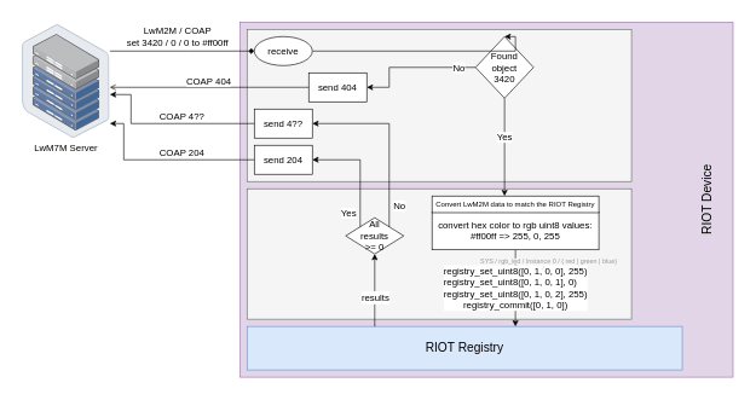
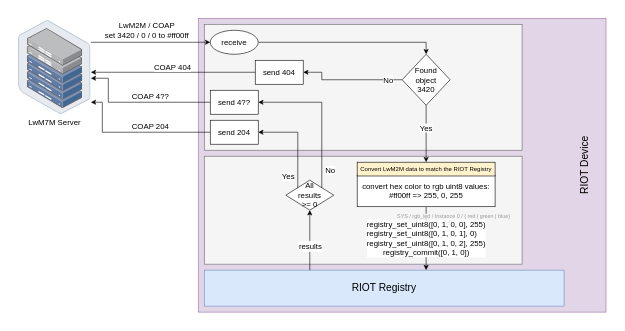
  <mxCell id="0" />
  <mxCell id="1" parent="0" />
  <mxCell id="2" value="" style="rounded=0;whiteSpace=wrap;html=1;strokeColor=none;" parent="1" vertex="1"><mxGeometry x="20" width="1000" height="510" as="geometry" y="20" /></mxCell>
  <mxCell id="3" value="&lt;font style=&quot;font-size: 17px&quot;&gt;RIOT Device&lt;/font&gt;" style="rounded=0;whiteSpace=wrap;html=1;fillColor=#e1d5e7;strokeColor=#9673a6;horizontal=0;align=center;verticalAlign=bottom;spacingBottom=22;" parent="1" vertex="1"><mxGeometry x="330" y="30" width="680" height="490" as="geometry" /></mxCell>
  <mxCell id="4" value="" style="rounded=0;whiteSpace=wrap;html=1;fillColor=#f5f5f5;strokeColor=#666666;fontColor=#333333;" parent="1" vertex="1"><mxGeometry x="340" y="260" width="530" height="180" as="geometry" /></mxCell>
  <mxCell id="5" value="" style="rounded=0;whiteSpace=wrap;html=1;fillColor=#f5f5f5;strokeColor=#666666;fontColor=#333333;" parent="1" vertex="1"><mxGeometry x="340" y="40" width="530" height="210" as="geometry" /></mxCell>
  <mxCell id="6" value="&lt;font style=&quot;font-size: 13px&quot;&gt;LwM7M Server&lt;/font&gt;" style="points=[];aspect=fixed;html=1;align=center;shadow=0;dashed=0;image;image=img/lib/allied_telesis/storage/Datacenter_Server_Half_Rack_ToR.svg;" parent="1" vertex="1"><mxGeometry x="30" y="33" width="120.83" height="157" as="geometry" /></mxCell>
- <mxCell id="7" value="&lt;font style=&quot;font-size: 13px&quot;&gt;LwM2M / COAP&lt;br&gt;set 3420 / 0 / 0 to #ff00ff&lt;/font&gt;" style="edgeStyle=elbowEdgeStyle;rounded=0;html=1;endArrow=diamond;" parent="1" source="6" target="19" edge="1"><mxGeometry x="-0.064" y="20" relative="1" as="geometry"><mxPoint x="170" y="-130" as="sourcePoint" /><mxPoint x="360" y="100" as="targetPoint" /><Array as="points"><mxPoint x="260" y="70" /><mxPoint x="140" y="70" /></Array><mxPoint as="offset" /></mxGeometry></mxCell>
+ <mxCell id="7" value="&lt;font style=&quot;font-size: 13px&quot;&gt;LwM2M / COAP&lt;br&gt;set 3420 / 0 / 0 to #ff00ff&lt;/font&gt;" style="edgeStyle=elbowEdgeStyle;rounded=0;html=1;" parent="1" source="6" target="19" edge="1"><mxGeometry x="-0.064" y="20" relative="1" as="geometry"><mxPoint x="170" y="-130" as="sourcePoint" /><mxPoint x="360" y="100" as="targetPoint" /><Array as="points"><mxPoint x="260" y="70" /><mxPoint x="140" y="70" /></Array><mxPoint as="offset" /></mxGeometry></mxCell>
  <mxCell id="8" value="&lt;font style=&quot;font-size: 13px&quot;&gt;No&lt;/font&gt;" style="edgeStyle=elbowEdgeStyle;rounded=0;html=1;startArrow=none;exitX=0;exitY=0.5;exitDx=0;exitDy=0;entryX=1;entryY=0.5;entryDx=0;entryDy=0;" parent="1" source="9" edge="1" target="20"><mxGeometry x="-0.736" relative="1" as="geometry"><mxPoint x="536" y="133" as="targetPoint" /><Array as="points"><mxPoint x="536" y="125" /><mxPoint x="580" y="110" /><mxPoint x="537" y="124" /><mxPoint x="600" y="120" /><mxPoint x="569" y="160" /><mxPoint x="450" y="160" /></Array><mxPoint as="offset" /></mxGeometry></mxCell>
- <mxCell id="9" value="&lt;font style=&quot;font-size: 13px&quot;&gt;Found &lt;br&gt;object&lt;br&gt;3420&lt;/font&gt;" style="rhombus;whiteSpace=wrap;html=1;" parent="1" vertex="1"><mxGeometry x="655" y="50" width="80" height="85" as="geometry" /></mxCell>
+ <mxCell id="9" value="&lt;font style=&quot;font-size: 13px&quot;&gt;Found &lt;br&gt;object&lt;br&gt;3420&lt;/font&gt;" style="rhombus;whiteSpace=wrap;html=1;" parent="1" vertex="1"><mxGeometry x="670" y="90" width="80" height="85" as="geometry" /></mxCell>
  <mxCell id="10" value="&lt;font style=&quot;font-size: 13px&quot;&gt;Yes&lt;/font&gt;" style="edgeStyle=elbowEdgeStyle;rounded=0;html=1;exitX=0.5;exitY=1;exitDx=0;exitDy=0;" parent="1" source="9" target="26" edge="1"><mxGeometry x="-0.2" relative="1" as="geometry"><mxPoint x="510" y="-130" as="targetPoint" /><mxPoint as="offset" /><mxPoint x="685" y="130" as="sourcePoint" /></mxGeometry></mxCell>
  <mxCell id="11" value="" style="edgeStyle=orthogonalEdgeStyle;rounded=0;html=1;entryX=0.5;entryY=0;entryDx=0;entryDy=0;exitX=1;exitY=0.5;exitDx=0;exitDy=0;" parent="1" source="19" target="9" edge="1"><mxGeometry x="-0.2" relative="1" as="geometry"><mxPoint x="710" y="110" as="targetPoint" /><mxPoint as="offset" /><mxPoint x="440" y="100" as="sourcePoint" /><Array as="points"><mxPoint x="710" y="70" /></Array></mxGeometry></mxCell>
  <mxCell id="12" value="&lt;font style=&quot;font-size: 17px&quot;&gt;RIOT Registry&lt;/font&gt;" style="rounded=0;whiteSpace=wrap;html=1;fillColor=#dae8fc;strokeColor=#6c8ebf;" parent="1" vertex="1"><mxGeometry x="340" y="450" width="600" height="60" as="geometry" /></mxCell>
  <mxCell id="13" value="&lt;font style=&quot;font-size: 13px&quot;&gt;&lt;font style=&quot;font-size: 13px&quot;&gt;registry_set_uint8([0, 1, 0, 0], 255)&lt;br&gt;&lt;/font&gt;&lt;/font&gt;&lt;div style=&quot;text-align: left ; font-size: 13px&quot;&gt;&lt;font style=&quot;font-size: 13px&quot;&gt;registry_set_uint8([0, 1, 0, 1], 0)&lt;/font&gt;&lt;/div&gt;&lt;font style=&quot;font-size: 13px&quot;&gt;registry_set_uint8([0, 1, 0, 2], 255)&lt;br&gt;registry_commit([0, 1, 0])&lt;br&gt;&lt;/font&gt;" style="edgeStyle=elbowEdgeStyle;rounded=0;html=1;" parent="1" source="25" target="12" edge="1"><mxGeometry relative="1" as="geometry"><mxPoint x="536" y="160" as="targetPoint" /><mxPoint as="offset" /><mxPoint x="430" y="160" as="sourcePoint" /></mxGeometry></mxCell>
  <mxCell id="14" value="" style="edgeStyle=elbowEdgeStyle;rounded=0;html=1;entryX=0.5;entryY=1;entryDx=0;entryDy=0;" parent="1" source="12" target="16" edge="1"><mxGeometry relative="1" as="geometry"><mxPoint x="100" y="440" as="targetPoint" /><mxPoint x="825" y="190" as="sourcePoint" /></mxGeometry></mxCell>
  <mxCell id="15" value="&lt;font style=&quot;font-size: 13px&quot;&gt;results&lt;/font&gt;" style="edgeLabel;html=1;align=center;verticalAlign=middle;resizable=0;points=[];fontSize=15;" parent="14" vertex="1" connectable="0"><mxGeometry x="-0.329" y="2" relative="1" as="geometry"><mxPoint x="2" y="-7" as="offset" /></mxGeometry></mxCell>
  <mxCell id="16" value="&lt;font style=&quot;font-size: 13px&quot;&gt;All &lt;br&gt;results &lt;br&gt;&amp;gt;= 0&lt;/font&gt;" style="rhombus;whiteSpace=wrap;html=1;" parent="1" vertex="1"><mxGeometry x="476" y="300" width="80" height="50" as="geometry" /></mxCell>
  <mxCell id="17" value="&lt;font style=&quot;font-size: 13px&quot;&gt;No&lt;/font&gt;" style="edgeStyle=elbowEdgeStyle;rounded=0;html=1;exitX=1;exitY=0;exitDx=0;exitDy=0;entryX=1;entryY=0.5;entryDx=0;entryDy=0;" parent="1" source="16" target="31" edge="1"><mxGeometry x="-0.765" y="-14" relative="1" as="geometry"><mxPoint x="536" y="120" as="targetPoint" /><mxPoint as="offset" /><mxPoint x="250" as="sourcePoint" y="20" /><Array as="points"><mxPoint x="536" y="180" /><mxPoint x="550" y="170" /><mxPoint x="516" y="180" /><mxPoint x="516" y="240" /><mxPoint x="516" y="200" /><mxPoint x="470" y="170" /><mxPoint x="460" y="110" /></Array></mxGeometry></mxCell>
  <mxCell id="18" value="&lt;font style=&quot;font-size: 13px&quot;&gt;Yes&lt;/font&gt;" style="edgeStyle=elbowEdgeStyle;rounded=0;html=1;startArrow=none;exitX=0;exitY=0;exitDx=0;exitDy=0;entryX=1;entryY=0.5;entryDx=0;entryDy=0;" parent="1" source="16" target="22" edge="1"><mxGeometry x="-0.759" y="16" relative="1" as="geometry"><mxPoint x="546" y="120" as="targetPoint" /><mxPoint as="offset" /><mxPoint x="420" y="260" as="sourcePoint" /><Array as="points"><mxPoint x="496" y="230" /><mxPoint x="480" y="230" /><mxPoint x="480" y="220" /></Array></mxGeometry></mxCell>
  <mxCell id="19" value="&lt;font color=&quot;#000000&quot; style=&quot;font-size: 13px&quot;&gt;receive&lt;/font&gt;" style="ellipse;whiteSpace=wrap;html=1;labelBackgroundColor=none;fontSize=17;" parent="1" vertex="1"><mxGeometry x="350" y="50" width="80" height="40" as="geometry" /></mxCell>
  <mxCell id="20" value="&lt;font color=&quot;#000000&quot; style=&quot;font-size: 13px&quot;&gt;send 404&lt;/font&gt;" style="rounded=0;whiteSpace=wrap;html=1;labelBackgroundColor=none;fontSize=17;" parent="1" vertex="1"><mxGeometry x="425" y="100" width="80" height="40" as="geometry" /></mxCell>
- <mxCell id="21" value="&lt;font style=&quot;font-size: 13px&quot;&gt;COAP 404&lt;/font&gt;" style="edgeStyle=elbowEdgeStyle;rounded=0;html=1;startArrow=none;endArrow=open;" parent="1" source="20" target="6" edge="1"><mxGeometry x="0.004" y="-8" relative="1" as="geometry"><mxPoint x="110.83" y="170" as="targetPoint" /><Array as="points"><mxPoint x="170" y="120" /></Array><mxPoint as="offset" /><mxPoint x="630" y="155" as="sourcePoint" /></mxGeometry></mxCell>
+ <mxCell id="21" value="&lt;font style=&quot;font-size: 13px&quot;&gt;COAP 404&lt;/font&gt;" style="edgeStyle=elbowEdgeStyle;rounded=0;html=1;startArrow=none;" parent="1" source="20" target="6" edge="1"><mxGeometry x="0.004" y="-8" relative="1" as="geometry"><mxPoint x="110.83" y="170" as="targetPoint" /><Array as="points"><mxPoint x="170" y="120" /></Array><mxPoint as="offset" /><mxPoint x="630" y="155" as="sourcePoint" /></mxGeometry></mxCell>
  <mxCell id="22" value="&lt;font color=&quot;#000000&quot; style=&quot;font-size: 13px&quot;&gt;send 204&lt;/font&gt;" style="rounded=0;whiteSpace=wrap;html=1;labelBackgroundColor=none;fontSize=17;" parent="1" vertex="1"><mxGeometry x="350" y="200" width="80" height="40" as="geometry" /></mxCell>
  <mxCell id="23" value="&lt;font style=&quot;font-size: 13px&quot;&gt;COAP 204&lt;/font&gt;" style="edgeStyle=elbowEdgeStyle;rounded=0;html=1;startArrow=none;" parent="1" source="22" target="6" edge="1"><mxGeometry x="-0.197" y="-10" relative="1" as="geometry"><mxPoint x="110.83" y="200" as="targetPoint" /><mxPoint as="offset" /><mxPoint x="400" y="270" as="sourcePoint" /><Array as="points"><mxPoint x="170" y="170" /></Array></mxGeometry></mxCell>
  <mxCell id="24" value="" style="group" parent="1" vertex="1" connectable="0"><mxGeometry x="595" y="270" width="230" height="74.25" as="geometry" /></mxCell>
  <mxCell id="25" value="&lt;font style=&quot;font-size: 13px&quot;&gt;convert hex color to rgb uint8 values:&lt;br&gt;#ff00ff =&amp;gt; 255, 0, 255&lt;br&gt;&lt;/font&gt;" style="rounded=0;whiteSpace=wrap;html=1;" parent="24" vertex="1"><mxGeometry y="21.75" width="230" height="52.5" as="geometry" /></mxCell>
- <mxCell id="26" value="&lt;font style=&quot;font-size: 10px&quot;&gt;Convert LwM2M data to match the RIOT Registry&lt;/font&gt;" style="rounded=0;whiteSpace=wrap;html=1;" parent="24" vertex="1"><mxGeometry width="230" height="23" as="geometry" /></mxCell>
+ <mxCell id="26" value="&lt;font style=&quot;font-size: 10px&quot;&gt;Convert LwM2M data to match the RIOT Registry&lt;/font&gt;" style="rounded=0;whiteSpace=wrap;html=1;fillColor=#fff2cc;" parent="24" vertex="1"><mxGeometry width="230" height="23" as="geometry" /></mxCell>
  <mxCell id="27" value="" style="rounded=0;whiteSpace=wrap;html=1;fillColor=#f5f5f5;strokeColor=none;fontColor=#333333;" parent="1" vertex="1"><mxGeometry x="707" y="356" width="6" height="8.12" as="geometry" /></mxCell>
  <mxCell id="28" value="" style="group" parent="1" vertex="1" connectable="0"><mxGeometry x="660" y="345" width="200" height="30" as="geometry" /></mxCell>
  <mxCell id="29" value="&lt;span style=&quot;font-family: &amp;#34;helvetica&amp;#34; ; font-style: normal ; font-weight: 400 ; letter-spacing: normal ; text-align: center ; text-indent: 0px ; text-transform: none ; word-spacing: 0px ; display: inline ; float: none&quot;&gt;&lt;font style=&quot;font-size: 9px&quot; color=&quot;#999999&quot;&gt;SYS / rgb_led / Instance 0 / { red | green | blue}&lt;/font&gt;&lt;/span&gt;" style="text;whiteSpace=wrap;html=1;fillColor=none;" parent="28" vertex="1"><mxGeometry width="200" height="30" as="geometry" /></mxCell>
  <mxCell id="30" value="" style="endArrow=none;html=1;fontSize=9;fontColor=#999999;strokeColor=#999999;strokeWidth=0.5;" parent="28" edge="1"><mxGeometry width="50" height="50" relative="1" as="geometry"><mxPoint x="86.996" y="27" as="sourcePoint" /><mxPoint x="89.853" y="21" as="targetPoint" /></mxGeometry></mxCell>
  <mxCell id="31" value="&lt;font color=&quot;#000000&quot; style=&quot;font-size: 13px&quot;&gt;send 4??&lt;/font&gt;" style="rounded=0;whiteSpace=wrap;html=1;labelBackgroundColor=none;fontSize=17;" vertex="1" parent="1"><mxGeometry x="350" y="150" width="80" height="40" as="geometry" /></mxCell>
  <mxCell id="32" value="&lt;font style=&quot;font-size: 13px&quot;&gt;COAP 4??&lt;/font&gt;" style="edgeStyle=elbowEdgeStyle;rounded=0;html=1;startArrow=none;" edge="1" parent="1" source="31" target="6"><mxGeometry x="-0.164" y="-10" relative="1" as="geometry"><mxPoint x="160.83" y="130" as="targetPoint" /><Array as="points"><mxPoint x="180" y="130" /></Array><mxPoint as="offset" /><mxPoint x="360" y="130" as="sourcePoint" /></mxGeometry></mxCell>
